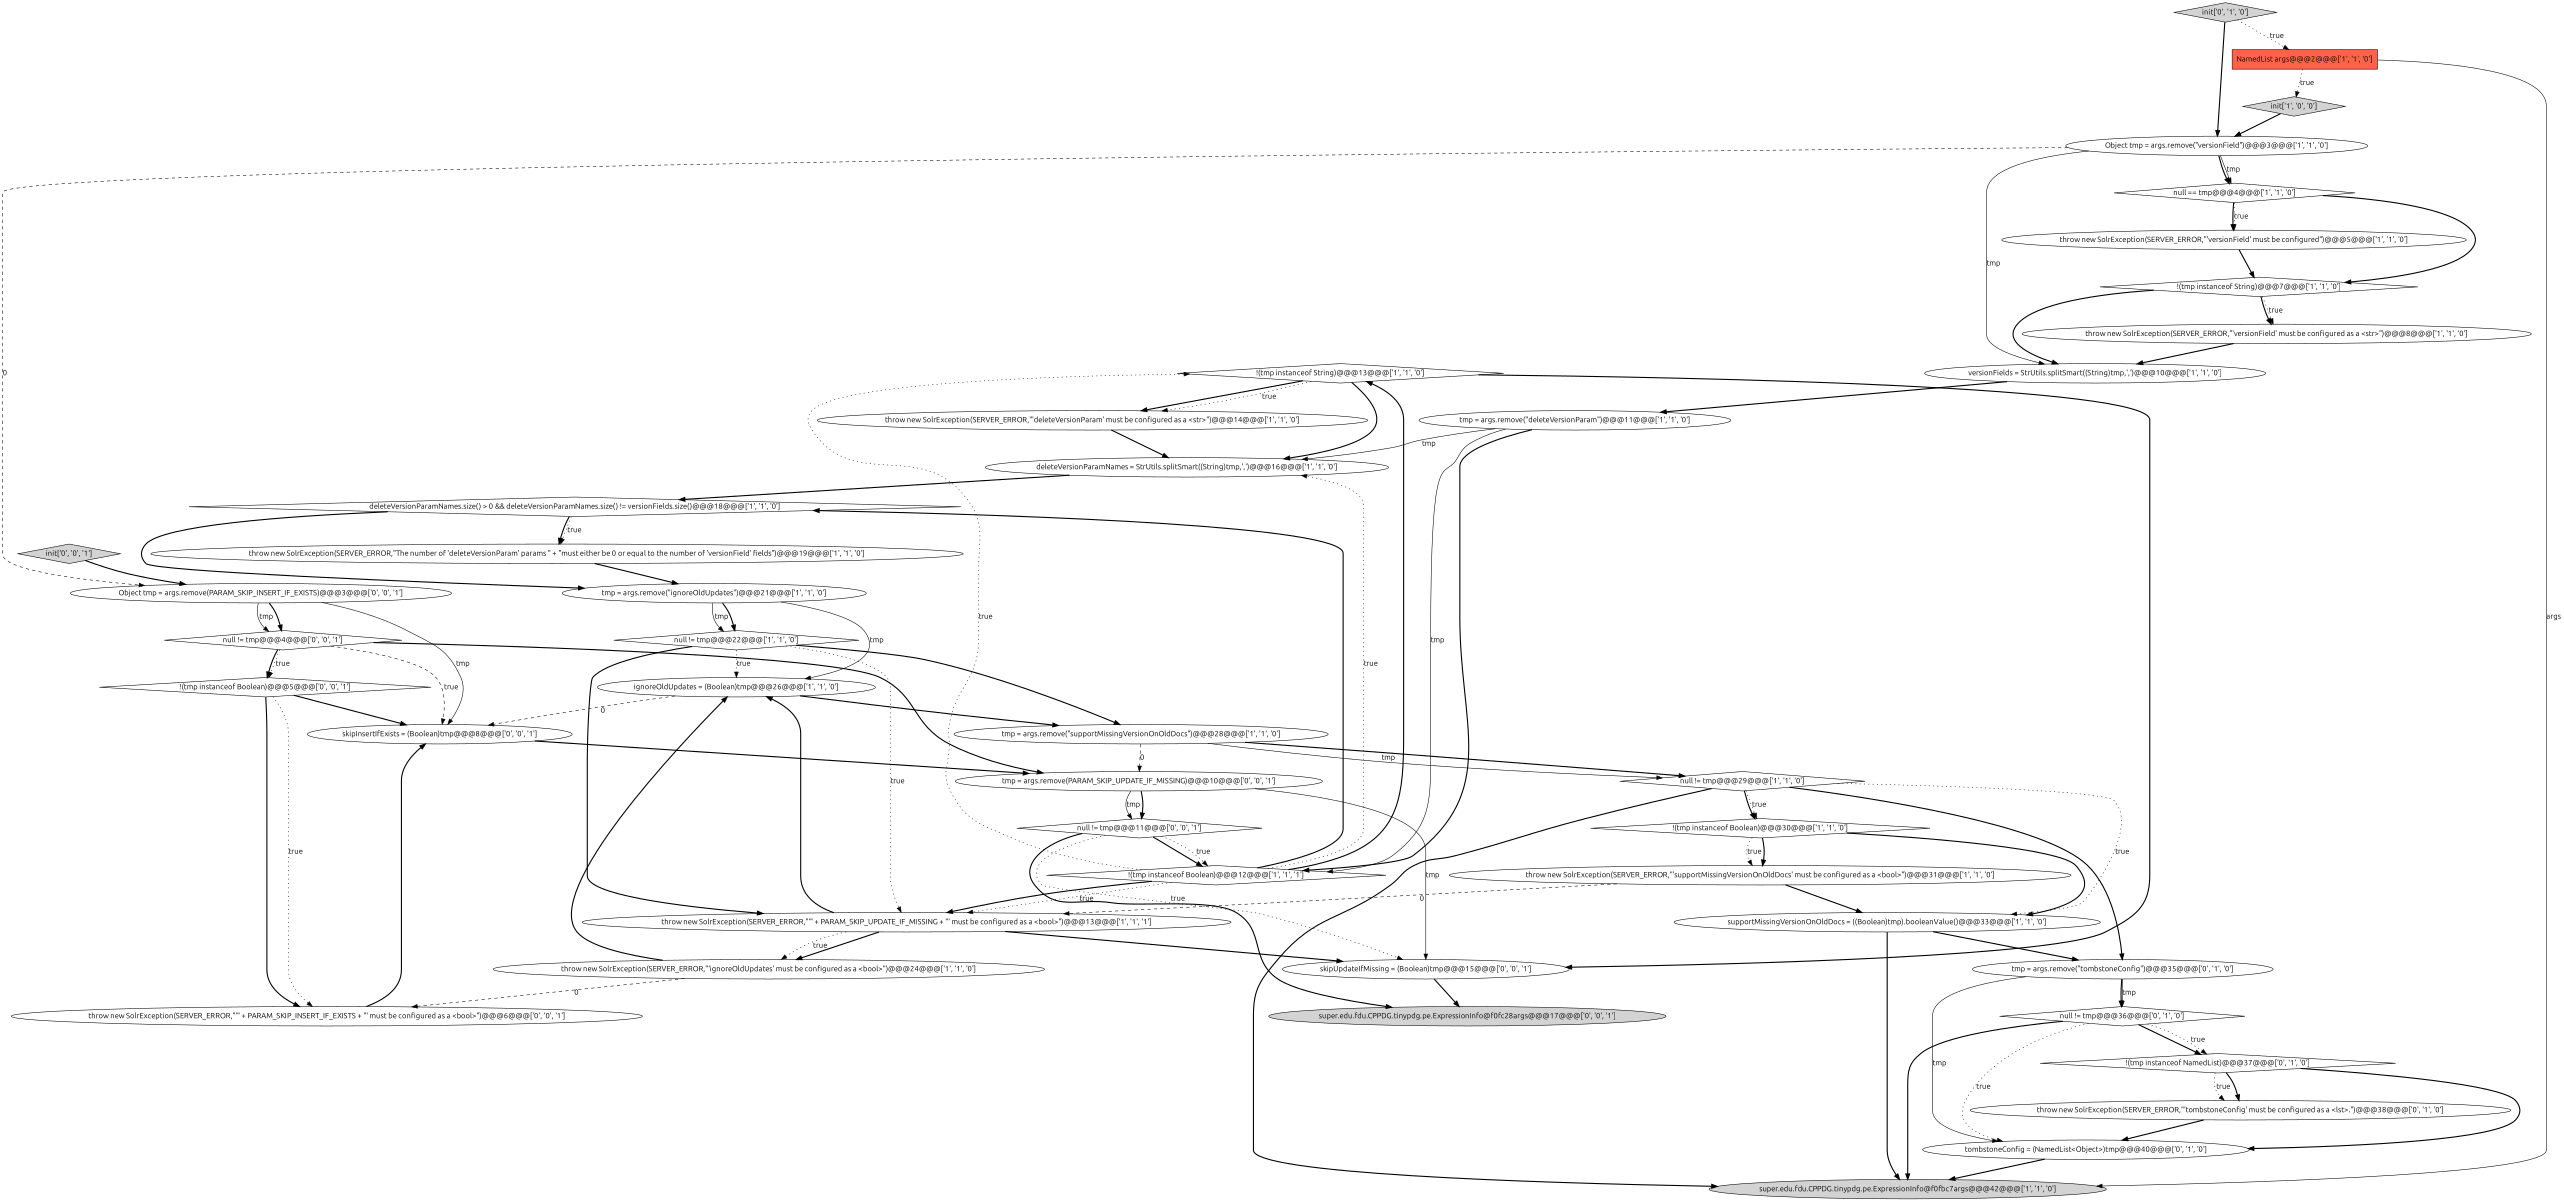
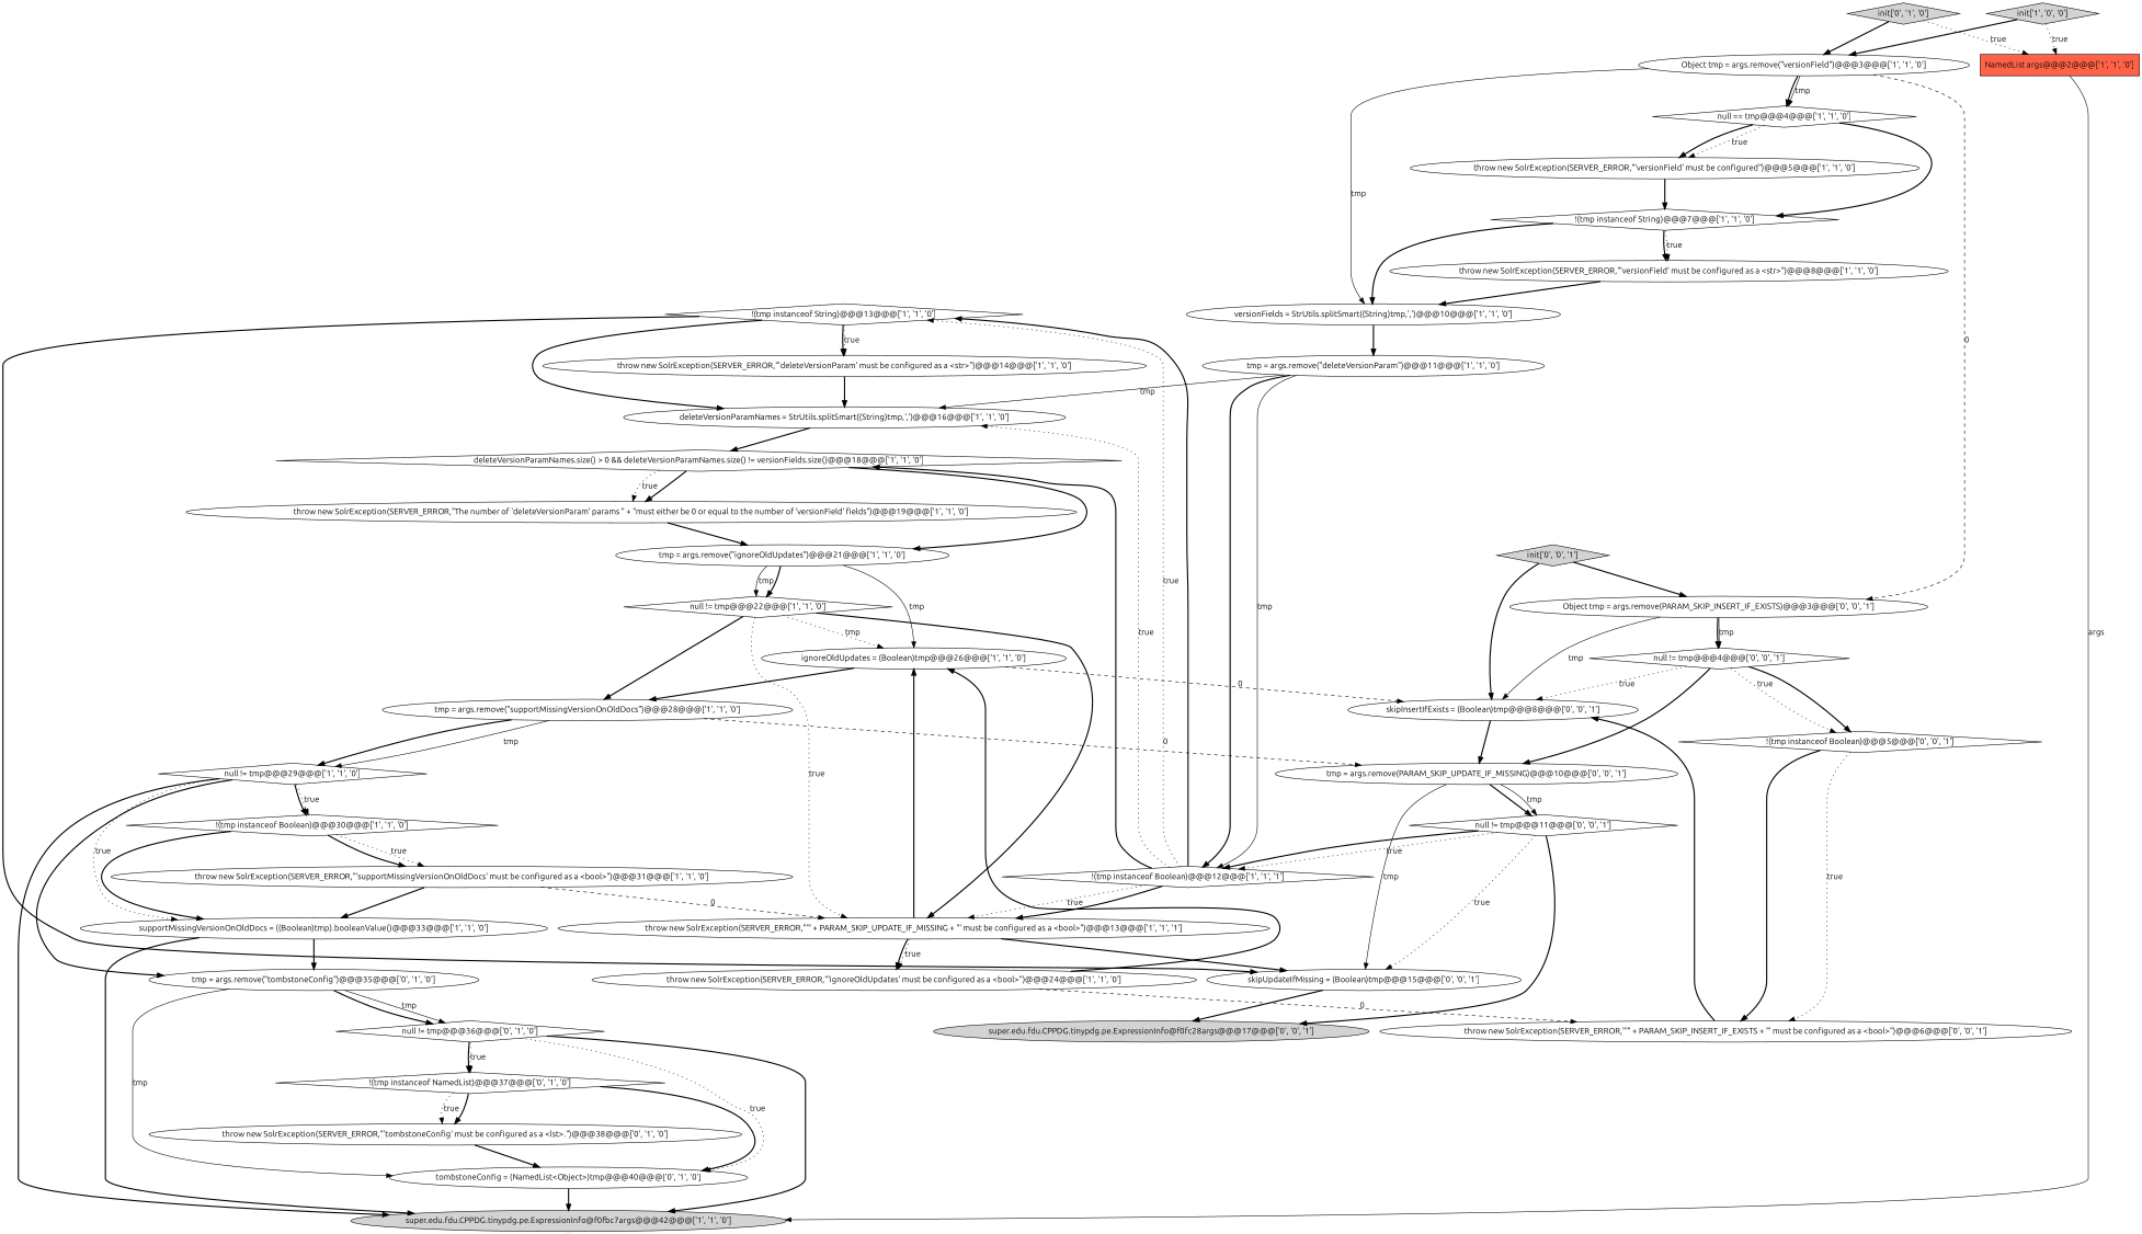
  digraph {
    fontname=Ubuntu
    node [fillcolor=white fontname=Ubuntu shape=ellipse style=filled]
    edge [fontname=Ubuntu style=bold]
    n1 [fillcolor=lightgray label="super.edu.fdu.CPPDG.tinypdg.pe.ExpressionInfo@f0fc28args@@@17@@@['0', '0', '1']"]
    n2 [label="deleteVersionParamNames = StrUtils.splitSmart((String)tmp,',')@@@16@@@['1', '1', '0']"]
    n3 [label="deleteVersionParamNames.size() > 0 && deleteVersionParamNames.size() != versionFields.size()@@@18@@@['1', '1', '0']" shape=diamond]
    n4 [label="throw new SolrException(SERVER_ERROR,\"The number of 'deleteVersionParam' params \" + \"must either be 0 or equal to the number of 'versionField' fields\")@@@19@@@['1', '1', '0']"]
    n5 [label="tmp = args.remove(\"ignoreOldUpdates\")@@@21@@@['1', '1', '0']"]
    n6 [label="Object tmp = args.remove(\"versionField\")@@@3@@@['1', '1', '0']"]
    n7 [label="null == tmp@@@4@@@['1', '1', '0']" shape=diamond]
    n8 [label="Object tmp = args.remove(PARAM_SKIP_INSERT_IF_EXISTS)@@@3@@@['0', '0', '1']"]
    n9 [label="versionFields = StrUtils.splitSmart((String)tmp,',')@@@10@@@['1', '1', '0']"]
    n10 [label="throw new SolrException(SERVER_ERROR,\"'versionField' must be configured\")@@@5@@@['1', '1', '0']"]
    n11 [label="!(tmp instanceof String)@@@7@@@['1', '1', '0']" shape=diamond]
    n12 [label="null != tmp@@@4@@@['0', '0', '1']" shape=diamond]
    n13 [label="skipInsertIfExists = (Boolean)tmp@@@8@@@['0', '0', '1']"]
    n14 [label="tmp = args.remove(\"deleteVersionParam\")@@@11@@@['1', '1', '0']"]
    n15 [label="null != tmp@@@22@@@['1', '1', '0']" shape=diamond]
    n16 [label="ignoreOldUpdates = (Boolean)tmp@@@26@@@['1', '1', '0']"]
    n17 [label="throw new SolrException(SERVER_ERROR,\"'tombstoneConfig' must be configured as a <lst>.\")@@@38@@@['0', '1', '0']"]
    n18 [label="tombstoneConfig = (NamedList<Object>)tmp@@@40@@@['0', '1', '0']"]
    n19 [fillcolor=lightgray label="super.edu.fdu.CPPDG.tinypdg.pe.ExpressionInfo@f0fbc7args@@@42@@@['1', '1', '0']"]
    n20 [label="!(tmp instanceof String)@@@13@@@['1', '1', '0']" shape=diamond]
    n21 [label="throw new SolrException(SERVER_ERROR,\"'deleteVersionParam' must be configured as a <str>\")@@@14@@@['1', '1', '0']"]
    n22 [label="skipUpdateIfMissing = (Boolean)tmp@@@15@@@['0', '0', '1']"]
    n23 [fillcolor=lightgray label="init['0', '0', '1']" shape=diamond]
    n24 [label="tmp = args.remove(\"supportMissingVersionOnOldDocs\")@@@28@@@['1', '1', '0']"]
    n25 [label="throw new SolrException(SERVER_ERROR,\"'\" + PARAM_SKIP_UPDATE_IF_MISSING + \"' must be configured as a <bool>\")@@@13@@@['1', '1', '1']"]
    n26 [label="tmp = args.remove(PARAM_SKIP_UPDATE_IF_MISSING)@@@10@@@['0', '0', '1']"]
    n27 [label="null != tmp@@@29@@@['1', '1', '0']" shape=diamond]
    n28 [label="throw new SolrException(SERVER_ERROR,\"'ignoreOldUpdates' must be configured as a <bool>\")@@@24@@@['1', '1', '0']"]
    n29 [label="null != tmp@@@11@@@['0', '0', '1']" shape=diamond]
    n30 [label="!(tmp instanceof Boolean)@@@12@@@['1', '1', '1']" shape=diamond]
    n31 [label="throw new SolrException(SERVER_ERROR,\"'supportMissingVersionOnOldDocs' must be configured as a <bool>\")@@@31@@@['1', '1', '0']"]
    n32 [label="supportMissingVersionOnOldDocs = ((Boolean)tmp).booleanValue()@@@33@@@['1', '1', '0']"]
    n33 [label="tmp = args.remove(\"tombstoneConfig\")@@@35@@@['0', '1', '0']"]
    n34 [label="null != tmp@@@36@@@['0', '1', '0']" shape=diamond]
    n35 [label="!(tmp instanceof NamedList)@@@37@@@['0', '1', '0']" shape=diamond]
    n36 [label="!(tmp instanceof Boolean)@@@30@@@['1', '1', '0']" shape=diamond]
    n37 [fillcolor=lightgray label="init['0', '1', '0']" shape=diamond]
    n38 [fillcolor=tomato label="NamedList args@@@2@@@['1', '1', '0']" shape=box]
    n39 [label="throw new SolrException(SERVER_ERROR,\"'\" + PARAM_SKIP_INSERT_IF_EXISTS + \"' must be configured as a <bool>\")@@@6@@@['0', '0', '1']"]
    n40 [label="throw new SolrException(SERVER_ERROR,\"'versionField' must be configured as a <str>\")@@@8@@@['1', '1', '0']"]
    n41 [label="!(tmp instanceof Boolean)@@@5@@@['0', '0', '1']" shape=diamond]
    n42 [fillcolor=lightgray label="init['1', '0', '0']" shape=diamond]
    n2 -> n3
    n3 -> n4
    n3 -> n4 [label=true style=dotted]
    n3 -> n5
    n4 -> n5
    n5 -> n15 [label=tmp style=solid]
    n5 -> n15
    n5 -> n16 [label=tmp style=solid]
    n6 -> n7
    n6 -> n7 [label=tmp style=solid]
    n6 -> n8 [label=0 style=dashed]
    n6 -> n9 [label=tmp style=solid]
    n7 -> n10 [label=true style=dotted]
    n7 -> n10
    n7 -> n11
    n8 -> n12
    n8 -> n12 [label=tmp style=solid]
    n8 -> n13 [label=tmp style=solid]
    n9 -> n14
    n10 -> n11
    n11 -> n9
    n11 -> n40 [label=true style=dotted]
    n11 -> n40
-   n12 -> n13 [label=true style=dashed]
+   n12 -> n13 [label=true style=dotted]
    n12 -> n26
    n12 -> n41
    n12 -> n41 [label=true style=dotted]
    n13 -> n26
    n14 -> n2 [label=tmp style=solid]
    n14 -> n30
    n14 -> n30 [label=tmp style=solid]
-   n15 -> n16 [label=true style=dotted]
+   n15 -> n16 [label=tmp style=dotted]
    n15 -> n24
    n15 -> n25 [label=true style=dotted]
    n15 -> n25
    n16 -> n13 [label=0 style=dashed]
    n16 -> n24
    n17 -> n18
    n18 -> n19
    n20 -> n2
    n20 -> n21
    n20 -> n21 [label=true style=dotted]
    n20 -> n22
    n21 -> n2
    n22 -> n1
    n23 -> n8
    n24 -> n26 [label=0 style=dashed]
    n24 -> n27
    n24 -> n27 [label=tmp style=solid]
    n25 -> n16
    n25 -> n22
    n25 -> n28
    n25 -> n28 [label=true style=dotted]
    n26 -> n22 [label=tmp style=solid]
    n26 -> n29
    n26 -> n29 [label=tmp style=solid]
    n27 -> n19
    n27 -> n32 [label=true style=dotted]
    n27 -> n33
    n27 -> n36
    n27 -> n36 [label=true style=dotted]
    n28 -> n16
    n28 -> n39 [label=0 style=dashed]
    n29 -> n1
    n29 -> n22 [label=true style=dotted]
    n29 -> n30
    n29 -> n30 [label=true style=dotted]
    n30 -> n2 [label=true style=dotted]
    n30 -> n3
    n30 -> n20 [label=true style=dotted]
    n30 -> n20
    n30 -> n25 [label=true style=dotted]
    n30 -> n25
    n31 -> n25 [label=0 style=dashed]
    n31 -> n32
    n32 -> n19
    n32 -> n33
    n33 -> n18 [label=tmp style=solid]
    n33 -> n34 [label=tmp style=solid]
    n33 -> n34
    n34 -> n18 [label=true style=dotted]
    n34 -> n19
    n34 -> n35
    n34 -> n35 [label=true style=dotted]
    n35 -> n17
    n35 -> n17 [label=true style=dotted]
    n35 -> n18
    n36 -> n31
    n36 -> n31 [label=true style=dotted]
    n36 -> n32
    n37 -> n6
    n37 -> n38 [label=true style=dotted]
    n38 -> n19 [label=args style=solid]
    n39 -> n13
    n40 -> n9
-   n41 -> n13
+   n23 -> n13
    n41 -> n39 [label=true style=dotted]
    n41 -> n39
    n42 -> n6
-   n38 -> n42 [label=true style=dotted]
+   n42 -> n38 [label=true style=dotted]
  }
